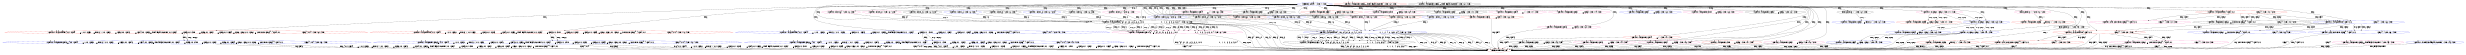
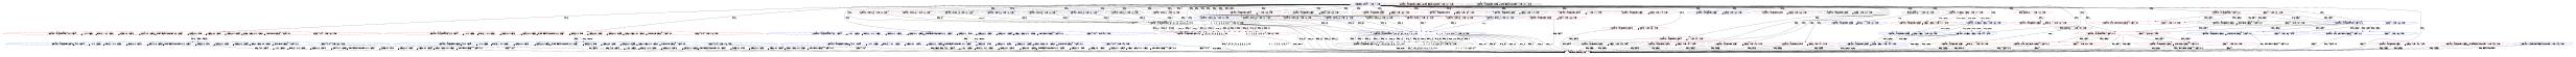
  digraph {
    node [color=blue]
    n1 [label="(METHOD,&lt;global&gt;)<SUB>7</SUB>"]
    n2 [color=black label="(&lt;operator&gt;.arrayInitializer,{ -34, -21, -13,  -8, -5, -3, -2, -1,\012                                          0,   1,   2,   3,  5,  8, 13, 21 })<SUB>16</SUB>"]
    n3 [label="(&lt;operator&gt;.arrayInitializer,{ -128, -64, -32, -16, -8, -4, -2, -1,\012                                           0,   1,   2,   4,  8, 16, 32, 64 })<SUB>18</SUB>"]
    n4 [color=red label="(&lt;operator&gt;.arrayInitializer,{\012  .VAR49           = &quot;&quot;,\012  .VAR50      = FUN13(&quot;&quot;),\012  .VAR51           = VAR52,\012  .VAR43             = VAR44,\012  .VAR53 = sizeof (EightSvxContext),\012  .VAR54           = VAR55,\012  .close          = VAR56,\012  .VAR57         = VAR58,\012  .VAR59   = VAR60 | VAR61,\012  .VAR62    = (const enum VAR63[]) { VAR47,\012                                                    VAR64 },\012})<SUB>162</SUB>"]
    n5 [color=red label="(&lt;operator&gt;.arrayInitializer,{\012  .VAR49           = &quot;&quot;,\012  .VAR50      = FUN13(&quot;&quot;),\012  .VAR51           = VAR52,\012  .VAR43             = VAR45,\012  .VAR53 = sizeof (EightSvxContext),\012  .VAR54           = VAR55,\012  .close          = VAR56,\012  .VAR57         = VAR58,\012  .VAR59   = VAR60 | VAR61,\012  .VAR62    = (const enum VAR63[]) { VAR47,\012                                                    VAR64 },\012})<SUB>176</SUB>"]
    n6 [label="(&lt;operator&gt;.arrayInitializer,{\012    .VAR49           = &quot;&quot;,\012    .VAR50      = FUN13(&quot;&quot;),\012    .VAR51           = VAR52,\012    .VAR43             = VAR32,\012    .VAR53 = sizeof(EightSvxContext),\012    .VAR54           = VAR55,\012    .close          = VAR56,\012    .VAR57         = VAR58,\012    .VAR59   = VAR60 | VAR61,\012    .VAR62    = (const enum VAR63[]) { VAR47,\012                                                      VAR64 },\012})<SUB>190</SUB>"]
    n7 [color=deeppink label="(&lt;operator&gt;.minus,-34)<SUB>16</SUB>"]
    n8 [color=deeppink label="(&lt;operator&gt;.minus,-21)<SUB>16</SUB>"]
    n9 [color=black label="(&lt;operator&gt;.minus,-13)<SUB>16</SUB>"]
    n10 [label="(&lt;operator&gt;.minus,-8)<SUB>16</SUB>"]
    n11 [color=black label="(&lt;operator&gt;.minus,-5)<SUB>16</SUB>"]
    n12 [label="(&lt;operator&gt;.minus,-3)<SUB>16</SUB>"]
    n13 [color=black label="(&lt;operator&gt;.minus,-2)<SUB>16</SUB>"]
    n14 [color=deeppink label="(&lt;operator&gt;.minus,-1)<SUB>16</SUB>"]
    n15 [label="(&lt;operator&gt;.minus,-128)<SUB>18</SUB>"]
    n16 [color=black label="(&lt;operator&gt;.minus,-64)<SUB>18</SUB>"]
    n17 [color=red label="(&lt;operator&gt;.minus,-32)<SUB>18</SUB>"]
    n18 [label="(&lt;operator&gt;.minus,-16)<SUB>18</SUB>"]
    n19 [color=black label="(&lt;operator&gt;.minus,-8)<SUB>18</SUB>"]
    n20 [color=deeppink label="(&lt;operator&gt;.minus,-4)<SUB>18</SUB>"]
    n21 [color=red label="(&lt;operator&gt;.minus,-2)<SUB>18</SUB>"]
    n22 [label="(&lt;operator&gt;.minus,-1)<SUB>18</SUB>"]
    n23 [color=deeppink label="(&lt;operator&gt;.assignment,.VAR49           = &quot;&quot;)<SUB>163</SUB>"]
    n24 [color=black label="(&lt;operator&gt;.assignment,.VAR51           = VAR52)<SUB>165</SUB>"]
    n25 [color=red label="(&lt;operator&gt;.assignment,.VAR43             = VAR44)<SUB>166</SUB>"]
    n26 [color=red label="(&lt;operator&gt;.assignment,.VAR54           = VAR55)<SUB>168</SUB>"]
    n27 [color=deeppink label="(&lt;operator&gt;.assignment,.close          = VAR56)<SUB>169</SUB>"]
    n28 [color=black label="(&lt;operator&gt;.assignment,.VAR57         = VAR58)<SUB>170</SUB>"]
    n29 [color=deeppink label="(&lt;operator&gt;.assignment,.VAR49           = &quot;&quot;)<SUB>177</SUB>"]
    n30 [color=deeppink label="(&lt;operator&gt;.assignment,.VAR51           = VAR52)<SUB>179</SUB>"]
    n31 [color=deeppink label="(&lt;operator&gt;.assignment,.VAR43             = VAR45)<SUB>180</SUB>"]
    n32 [label="(&lt;operator&gt;.assignment,.VAR54           = VAR55)<SUB>182</SUB>"]
    n33 [color=deeppink label="(&lt;operator&gt;.assignment,.close          = VAR56)<SUB>183</SUB>"]
    n34 [color=black label="(&lt;operator&gt;.assignment,.VAR57         = VAR58)<SUB>184</SUB>"]
    n35 [color=red label="(&lt;operator&gt;.assignment,.VAR49           = &quot;&quot;)<SUB>191</SUB>"]
    n36 [color=black label="(&lt;operator&gt;.assignment,.VAR51           = VAR52)<SUB>193</SUB>"]
    n37 [color=deeppink label="(&lt;operator&gt;.assignment,.VAR43             = VAR32)<SUB>194</SUB>"]
    n38 [color=deeppink label="(&lt;operator&gt;.assignment,.VAR54           = VAR55)<SUB>196</SUB>"]
    n39 [color=red label="(&lt;operator&gt;.assignment,.close          = VAR56)<SUB>197</SUB>"]
    n40 [color=deeppink label="(&lt;operator&gt;.assignment,.VAR57         = VAR58)<SUB>198</SUB>"]
    n41 [color=black label="(FUN13,FUN13(&quot;&quot;))<SUB>164</SUB>"]
    n42 [color=deeppink label="(&lt;operator&gt;.or,VAR60 | VAR61)<SUB>171</SUB>"]
    n43 [color=deeppink label="(FUN13,FUN13(&quot;&quot;))<SUB>178</SUB>"]
    n44 [label="(&lt;operator&gt;.or,VAR60 | VAR61)<SUB>185</SUB>"]
    n45 [color=black label="(FUN13,FUN13(&quot;&quot;))<SUB>192</SUB>"]
    n46 [label="(&lt;operator&gt;.or,VAR60 | VAR61)<SUB>199</SUB>"]
    n47 [color=red label="(&lt;operator&gt;.arrayInitializer,{ VAR47,\012                                                    VAR64 })<SUB>172</SUB>"]
    n48 [label="(&lt;operator&gt;.arrayInitializer,{ VAR47,\012                                                    VAR64 })<SUB>186</SUB>"]
    n49 [color=red label="(&lt;operator&gt;.arrayInitializer,{ VAR47,\012                                                      VAR64 })<SUB>200</SUB>"]
    n50 [color=red label="(METHOD_RETURN,SUB)"]
    n51 [color=deeppink label="(&lt;operator&gt;.assignment,VAR10[16]   = { -34, -21, -13,  -8, -5, -3, -2, -1,\012                                          0,   1,   2,   3,  5,  8, 13, 21 })<SUB>16</SUB>"]
    n52 [color=black label="(&lt;operator&gt;.assignment,VAR11[16] = { -128, -64, -32, -16, -8, -4, -2, -1,\012                                           0,   1,   2,   4,  8, 16, 32, 64 })<SUB>18</SUB>"]
    n53 [label="(&lt;operator&gt;.assignment,VAR48 = {\012  .VAR49           = &quot;&quot;,\012  .VAR50      = FUN13(&quot;&quot;),\012  .VAR51           = VAR52,\012  .VAR43             = VAR44,\012  .VAR53 = sizeof (EightSvxContext),\012  .VAR54           = VAR55,\012  .close          = VAR56,\012  .VAR57         = VAR58,\012  .VAR59   = VAR60 | VAR61,\012  .VAR62    = (const enum VAR63[]) { VAR47,\012                                                    VAR64 },\012})<SUB>162</SUB>"]
    n54 [label="(&lt;operator&gt;.assignment,VAR65 = {\012  .VAR49           = &quot;&quot;,\012  .VAR50      = FUN13(&quot;&quot;),\012  .VAR51           = VAR52,\012  .VAR43             = VAR45,\012  .VAR53 = sizeof (EightSvxContext),\012  .VAR54           = VAR55,\012  .close          = VAR56,\012  .VAR57         = VAR58,\012  .VAR59   = VAR60 | VAR61,\012  .VAR62    = (const enum VAR63[]) { VAR47,\012                                                    VAR64 },\012})<SUB>176</SUB>"]
    n55 [label="(&lt;operator&gt;.assignment,VAR66 = {\012    .VAR49           = &quot;&quot;,\012    .VAR50      = FUN13(&quot;&quot;),\012    .VAR51           = VAR52,\012    .VAR43             = VAR32,\012    .VAR53 = sizeof(EightSvxContext),\012    .VAR54           = VAR55,\012    .close          = VAR56,\012    .VAR57         = VAR58,\012    .VAR59   = VAR60 | VAR61,\012    .VAR62    = (const enum VAR63[]) { VAR47,\012                                                      VAR64 },\012})<SUB>190</SUB>"]
    n56 [label="(&lt;operator&gt;.assignment,.VAR50      = FUN13(&quot;&quot;))<SUB>164</SUB>"]
    n57 [color=red label="(&lt;operator&gt;.assignment,.VAR59   = VAR60 | VAR61)<SUB>171</SUB>"]
    n58 [color=red label="(&lt;operator&gt;.assignment,.VAR50      = FUN13(&quot;&quot;))<SUB>178</SUB>"]
    n59 [label="(&lt;operator&gt;.assignment,.VAR59   = VAR60 | VAR61)<SUB>185</SUB>"]
    n60 [color=red label="(&lt;operator&gt;.assignment,.VAR50      = FUN13(&quot;&quot;))<SUB>192</SUB>"]
    n61 [label="(&lt;operator&gt;.assignment,.VAR59   = VAR60 | VAR61)<SUB>199</SUB>"]
    n62 [color=black label="(&lt;operator&gt;.assignment,.VAR62    = (const enum VAR63[]) { VAR47,\012                                                    VAR64 })<SUB>172</SUB>"]
    n63 [color=deeppink label="(&lt;operator&gt;.cast,(const enum VAR63[]) { VAR47,\012                                                    VAR64 })<SUB>172</SUB>"]
    n64 [label="(&lt;operator&gt;.assignment,.VAR62    = (const enum VAR63[]) { VAR47,\012                                                    VAR64 })<SUB>186</SUB>"]
    n65 [label="(&lt;operator&gt;.cast,(const enum VAR63[]) { VAR47,\012                                                    VAR64 })<SUB>186</SUB>"]
    n66 [color=deeppink label="(&lt;operator&gt;.assignment,.VAR62    = (const enum VAR63[]) { VAR47,\012                                                      VAR64 })<SUB>200</SUB>"]
    n67 [color=red label="(&lt;operator&gt;.cast,(const enum VAR63[]) { VAR47,\012                                                      VAR64 })<SUB>200</SUB>"]
    n68 [color=red label="(&lt;operator&gt;.assignment,.VAR53 = sizeof (EightSvxContext))<SUB>167</SUB>"]
    n69 [color=black label="(&lt;operator&gt;.assignment,.VAR53 = sizeof (EightSvxContext))<SUB>181</SUB>"]
    n70 [color=deeppink label="(&lt;operator&gt;.assignment,.VAR53 = sizeof(EightSvxContext))<SUB>195</SUB>"]
    n71 [label="(&lt;operator&gt;.sizeOf,sizeof(EightSvxContext))<SUB>195</SUB>"]
    n1 -> n2 [label="DDG: "]
    n1 -> n3 [label="DDG: "]
    n1 -> n4 [label="DDG: "]
    n1 -> n5 [label="DDG: "]
    n1 -> n6 [label="DDG: "]
    n1 -> n7 [label="DDG: "]
    n1 -> n8 [label="DDG: "]
    n1 -> n9 [label="DDG: "]
    n1 -> n10 [label="DDG: "]
    n1 -> n11 [label="DDG: "]
    n1 -> n12 [label="DDG: "]
    n1 -> n13 [label="DDG: "]
    n1 -> n14 [label="DDG: -4"]
    n1 -> n15 [label="DDG: "]
    n1 -> n16 [label="DDG: "]
    n1 -> n17 [label="DDG: "]
    n1 -> n18 [label="DDG: "]
    n1 -> n19 [label="DDG: "]
    n1 -> n20 [label="DDG: "]
    n1 -> n21 [label="DDG: VAR11"]
    n1 -> n22 [label="DDG: "]
    n1 -> n23 [label="DDG: "]
    n1 -> n24 [label="DDG: "]
    n1 -> n25 [label="DDG: "]
    n1 -> n26 [label="DDG: "]
    n1 -> n27 [label="DDG: "]
    n1 -> n28 [label="DDG: "]
    n1 -> n29 [label="DDG: "]
    n1 -> n30 [label="DDG: "]
    n1 -> n31 [label="DDG: "]
    n1 -> n32 [label="DDG: "]
    n1 -> n33 [label="DDG: "]
    n1 -> n34 [label="DDG: "]
    n1 -> n35 [label="DDG: "]
    n1 -> n36 [label="DDG: "]
    n1 -> n37 [label="DDG: "]
    n1 -> n38 [label="DDG: "]
    n1 -> n39 [label="DDG: "]
-   n1 -> n40 [label="DDG: "]
+   n1 -> n50 [label="DDG: "]
    n1 -> n41 [label="DDG: "]
    n1 -> n42 [label="DDG: "]
    n1 -> n43 [label="DDG: "]
    n1 -> n44 [label="DDG: "]
    n1 -> n45 [label="DDG: "]
    n1 -> n46 [label="DDG: "]
    n1 -> n47 [label="DDG: "]
    n1 -> n48 [label="DDG: "]
    n1 -> n49 [label="DDG: "]
    n2 -> n50 [label="DDG: -34"]
    n2 -> n50 [label="DDG: -21"]
    n2 -> n50 [label="DDG: -13"]
    n2 -> n50 [label="DDG: -5"]
    n2 -> n50 [label="DDG: -3"]
    n2 -> n51 [label="DDG: 2"]
    n2 -> n51 [label="DDG: -1"]
    n2 -> n51 [label="DDG: -3"]
    n2 -> n51 [label="DDG: 3"]
    n2 -> n51 [label="DDG: -8"]
    n2 -> n51 [label="DDG: -13"]
    n2 -> n51 [label="DDG: 0"]
    n2 -> n51 [label="DDG: 1"]
    n2 -> n51 [label="DDG: -5"]
    n2 -> n51 [label="DDG: -34"]
    n2 -> n51 [label="DDG: 8"]
    n2 -> n51 [label="DDG: 13"]
    n2 -> n51 [label="DDG: -2"]
    n2 -> n51 [label="DDG: 21"]
    n2 -> n51 [label="DDG: 5"]
    n2 -> n51 [label="DDG: -21"]
    n3 -> n50 [label="DDG: -128"]
    n3 -> n50 [label="DDG: -64"]
    n3 -> n50 [label="DDG: -32"]
    n3 -> n50 [label="DDG: -16"]
    n3 -> n50 [label="DDG: -8"]
    n3 -> n50 [label="DDG: -4"]
    n3 -> n50 [label="DDG: -2"]
    n3 -> n50 [label="DDG: -1"]
    n3 -> n52 [label="DDG: 16"]
    n3 -> n52 [label="DDG: -8"]
    n3 -> n52 [label="DDG: -64"]
    n3 -> n52 [label="DDG: -4"]
    n3 -> n52 [label="DDG: 32"]
    n3 -> n52 [label="DDG: 2"]
    n3 -> n52 [label="DDG: -16"]
    n3 -> n52 [label="DDG: -32"]
    n3 -> n52 [label="DDG: 8"]
    n3 -> n52 [label="DDG: -128"]
    n3 -> n52 [label="DDG: 64"]
    n3 -> n52 [label="DDG: 0"]
    n3 -> n52 [label="DDG: 4"]
    n3 -> n52 [label="DDG: 1"]
    n3 -> n52 [label="DDG: -2"]
    n3 -> n52 [label="DDG: -1"]
    n4 -> n53 [label="DDG: &lt;empty&gt;"]
    n4 -> n53 [label="DDG: "]
    n5 -> n54 [label="DDG: &lt;empty&gt;"]
    n5 -> n54 [label="DDG: "]
    n6 -> n55 [label="DDG: &lt;empty&gt;"]
    n6 -> n55 [label="DDG: "]
    n7 -> n2 [label="DDG: 34"]
    n8 -> n2 [label="DDG: 21"]
    n9 -> n2 [label="DDG: 13"]
    n10 -> n2 [label="DDG: 8"]
    n11 -> n2 [label="DDG: 5"]
    n12 -> n2 [label="DDG: 3"]
    n13 -> n2 [label="DDG: 2"]
    n14 -> n2 [label="DDG: 1"]
    n15 -> n3 [label="DDG: 128"]
    n16 -> n3 [label="DDG: 64"]
    n17 -> n3 [label="DDG: 32"]
    n18 -> n3 [label="DDG: 16"]
    n19 -> n3 [label="DDG: 8"]
    n20 -> n3 [label="DDG: 4"]
    n21 -> n3 [label="DDG: 2"]
    n22 -> n3 [label="DDG: 1"]
    n25 -> n50 [label="DDG: VAR44"]
    n31 -> n50 [label="DDG: VAR45"]
    n35 -> n50 [label="DDG: VAR49"]
    n36 -> n50 [label="DDG: VAR51"]
    n36 -> n50 [label="DDG: VAR52"]
    n37 -> n50 [label="DDG: VAR43"]
    n37 -> n50 [label="DDG: VAR32"]
    n38 -> n50 [label="DDG: VAR54"]
    n38 -> n50 [label="DDG: VAR55"]
    n39 -> n50 [label="DDG: close"]
    n39 -> n50 [label="DDG: VAR56"]
    n40 -> n50 [label="DDG: VAR57"]
    n40 -> n50 [label="DDG: VAR58"]
    n41 -> n56 [label="DDG: &quot;&quot;"]
    n42 -> n44 [label="DDG: VAR60"]
    n42 -> n44 [label="DDG: VAR61"]
    n42 -> n57 [label="DDG: VAR60"]
    n42 -> n57 [label="DDG: VAR61"]
    n43 -> n58 [label="DDG: &quot;&quot;"]
    n44 -> n46 [label="DDG: VAR60"]
    n44 -> n46 [label="DDG: VAR61"]
    n44 -> n59 [label="DDG: VAR60"]
    n44 -> n59 [label="DDG: VAR61"]
    n45 -> n60 [label="DDG: &quot;&quot;"]
    n46 -> n50 [label="DDG: VAR60"]
    n46 -> n50 [label="DDG: VAR61"]
    n46 -> n61 [label="DDG: VAR60"]
    n46 -> n61 [label="DDG: VAR61"]
    n47 -> n48 [label="DDG: VAR47"]
    n47 -> n48 [label="DDG: VAR64"]
    n47 -> n62 [label="DDG: VAR47"]
    n47 -> n62 [label="DDG: VAR64"]
    n47 -> n63 [label="DDG: VAR47"]
    n47 -> n63 [label="DDG: VAR64"]
    n48 -> n49 [label="DDG: VAR47"]
    n48 -> n49 [label="DDG: VAR64"]
    n48 -> n64 [label="DDG: VAR47"]
    n48 -> n64 [label="DDG: VAR64"]
    n48 -> n65 [label="DDG: VAR47"]
    n48 -> n65 [label="DDG: VAR64"]
    n49 -> n50 [label="DDG: VAR47"]
    n49 -> n50 [label="DDG: VAR64"]
    n49 -> n66 [label="DDG: VAR47"]
    n49 -> n66 [label="DDG: VAR64"]
    n49 -> n67 [label="DDG: VAR47"]
    n49 -> n67 [label="DDG: VAR64"]
    n51 -> n50 [label="DDG: VAR10"]
    n51 -> n50 [label="DDG: { -34, -21, -13,  -8, -5, -3, -2, -1,\012                                          0,   1,   2,   3,  5,  8, 13, 21 }"]
    n52 -> n50 [label="DDG: VAR11"]
    n52 -> n50 [label="DDG: { -128, -64, -32, -16, -8, -4, -2, -1,\012                                           0,   1,   2,   4,  8, 16, 32, 64 }"]
    n53 -> n50 [label="DDG: VAR48"]
    n53 -> n50 [label="DDG: {\012  .VAR49           = &quot;&quot;,\012  .VAR50      = FUN13(&quot;&quot;),\012  .VAR51           = VAR52,\012  .VAR43             = VAR44,\012  .VAR53 = sizeof (EightSvxContext),\012  .VAR54           = VAR55,\012  .close          = VAR56,\012  .VAR57         = VAR58,\012  .VAR59   = VAR60 | VAR61,\012  .VAR62    = (const enum VAR63[]) { VAR47,\012                                                    VAR64 },\012}"]
    n54 -> n50 [label="DDG: VAR65"]
    n54 -> n50 [label="DDG: {\012  .VAR49           = &quot;&quot;,\012  .VAR50      = FUN13(&quot;&quot;),\012  .VAR51           = VAR52,\012  .VAR43             = VAR45,\012  .VAR53 = sizeof (EightSvxContext),\012  .VAR54           = VAR55,\012  .close          = VAR56,\012  .VAR57         = VAR58,\012  .VAR59   = VAR60 | VAR61,\012  .VAR62    = (const enum VAR63[]) { VAR47,\012                                                    VAR64 },\012}"]
    n55 -> n50 [label="DDG: VAR66"]
    n55 -> n50 [label="DDG: {\012    .VAR49           = &quot;&quot;,\012    .VAR50      = FUN13(&quot;&quot;),\012    .VAR51           = VAR52,\012    .VAR43             = VAR32,\012    .VAR53 = sizeof(EightSvxContext),\012    .VAR54           = VAR55,\012    .close          = VAR56,\012    .VAR57         = VAR58,\012    .VAR59   = VAR60 | VAR61,\012    .VAR62    = (const enum VAR63[]) { VAR47,\012                                                      VAR64 },\012}"]
    n60 -> n50 [label="DDG: VAR50"]
    n60 -> n50 [label="DDG: FUN13(&quot;&quot;)"]
    n61 -> n50 [label="DDG: VAR59"]
    n61 -> n50 [label="DDG: VAR60 | VAR61"]
    n64 -> n50 [label="DDG: (const enum VAR63[]) { VAR47,\012                                                    VAR64 }"]
    n65 -> n50 [label="DDG: { VAR47,\012                                                    VAR64 }"]
    n66 -> n50 [label="DDG: VAR62"]
    n66 -> n50 [label="DDG: (const enum VAR63[]) { VAR47,\012                                                      VAR64 }"]
    n67 -> n50 [label="DDG: { VAR47,\012                                                      VAR64 }"]
    n70 -> n50 [label="DDG: VAR53"]
    n71 -> n50 [label="DDG: EightSvxContext"]
  }
